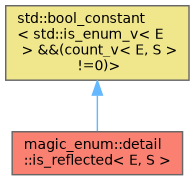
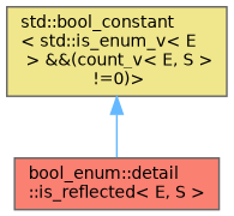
  digraph {
    node [color=gray40 fontname=Helvetica fontsize=10 shape=box style=filled]
-   n1 [fillcolor=salmon fontcolor=black height=0.2 label="magic_enum::detail\l::is_reflected\< E, S \>" width=0.4]
+   n1 [fillcolor=salmon fontcolor=black height=0.2 label="bool_enum::detail\l::is_reflected\< E, S \>" width=0.4]
    n2 [fillcolor=khaki height=0.2 label="std::bool_constant\l\< std::is_enum_v\< E\l \> &&(count_v\< E, S \>\l !=0)\>" width=0.4]
    n2 -> n1 [color=steelblue1 dir=back fontname=Helvetica fontsize=10 labelfontname=Helvetica labelfontsize=10 style=solid]
  }
